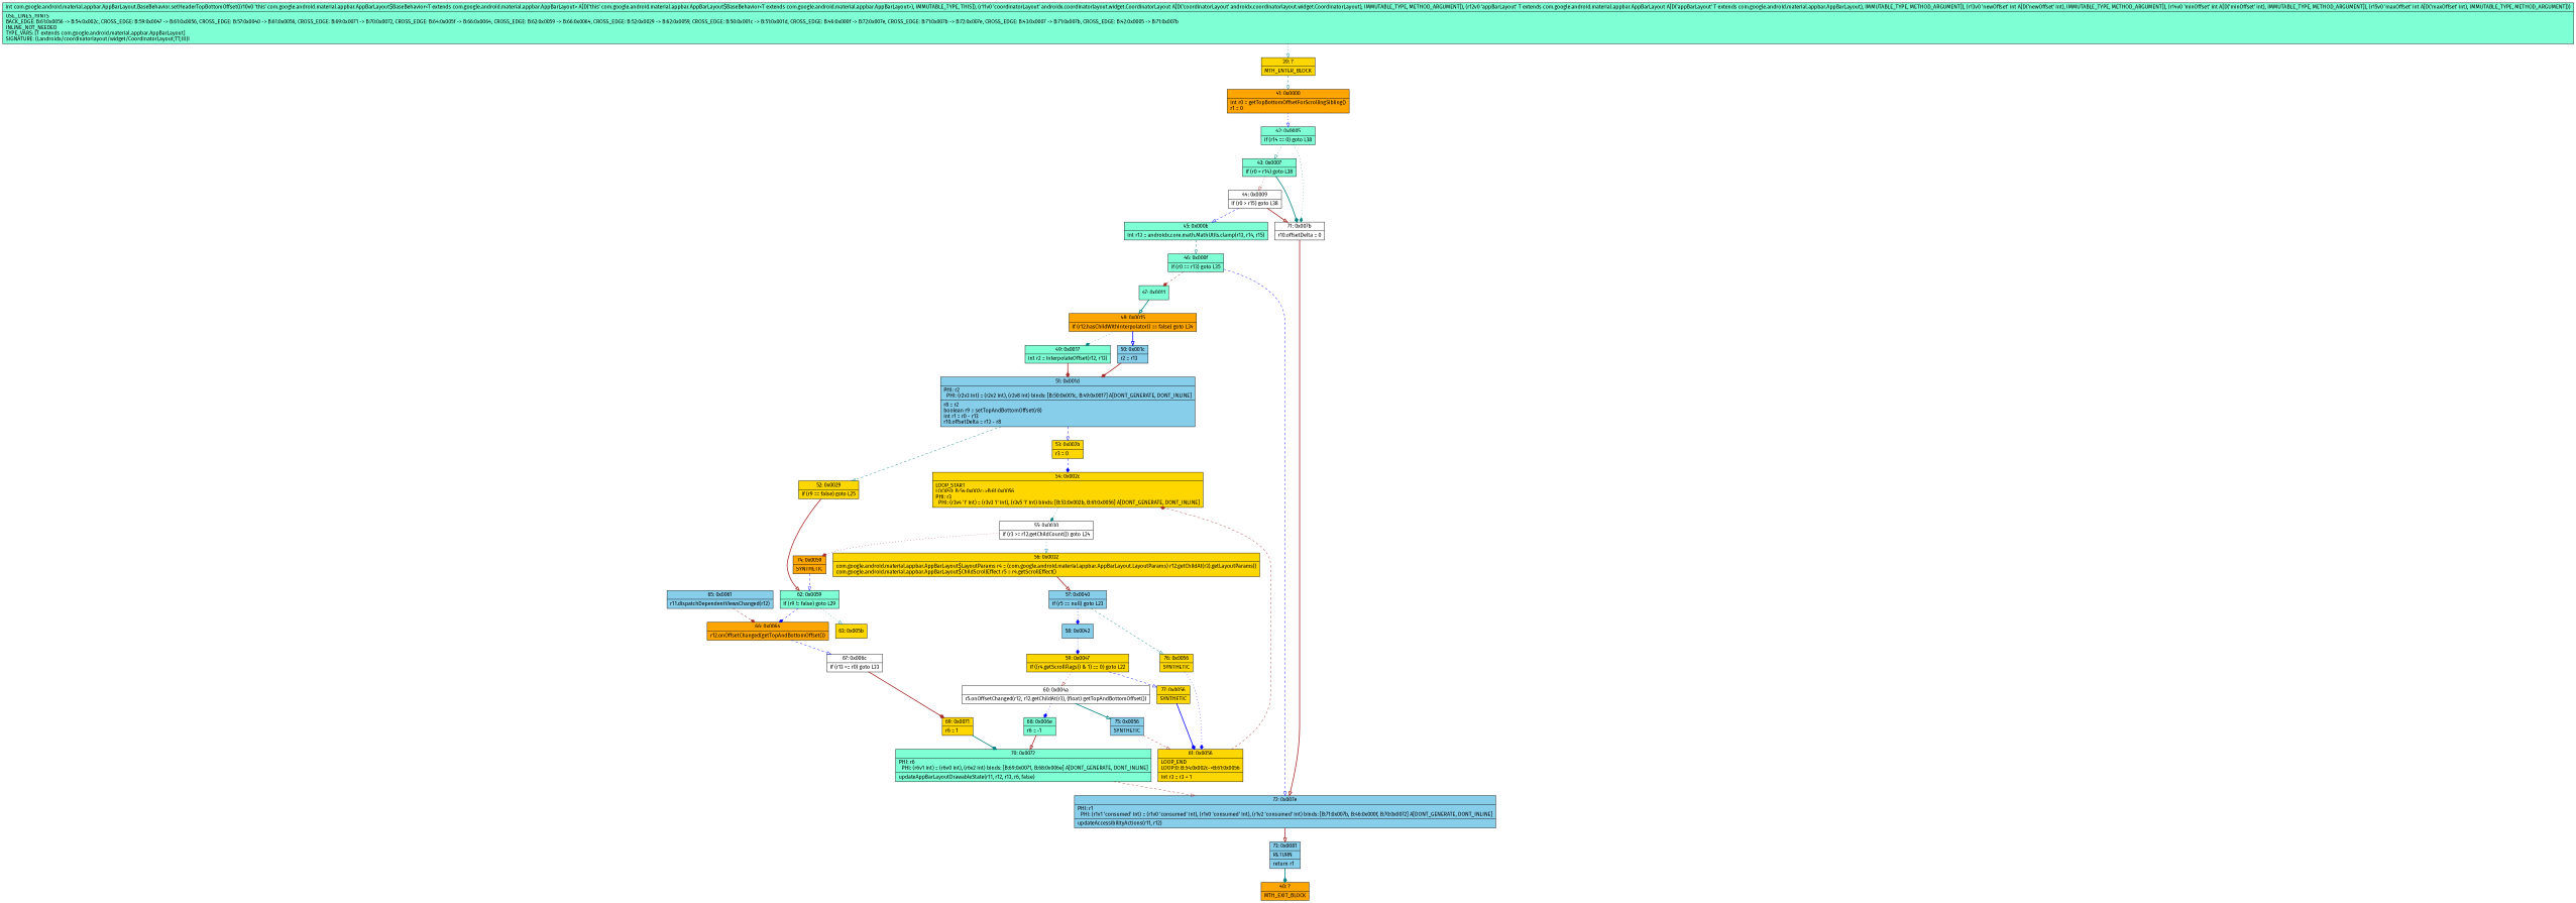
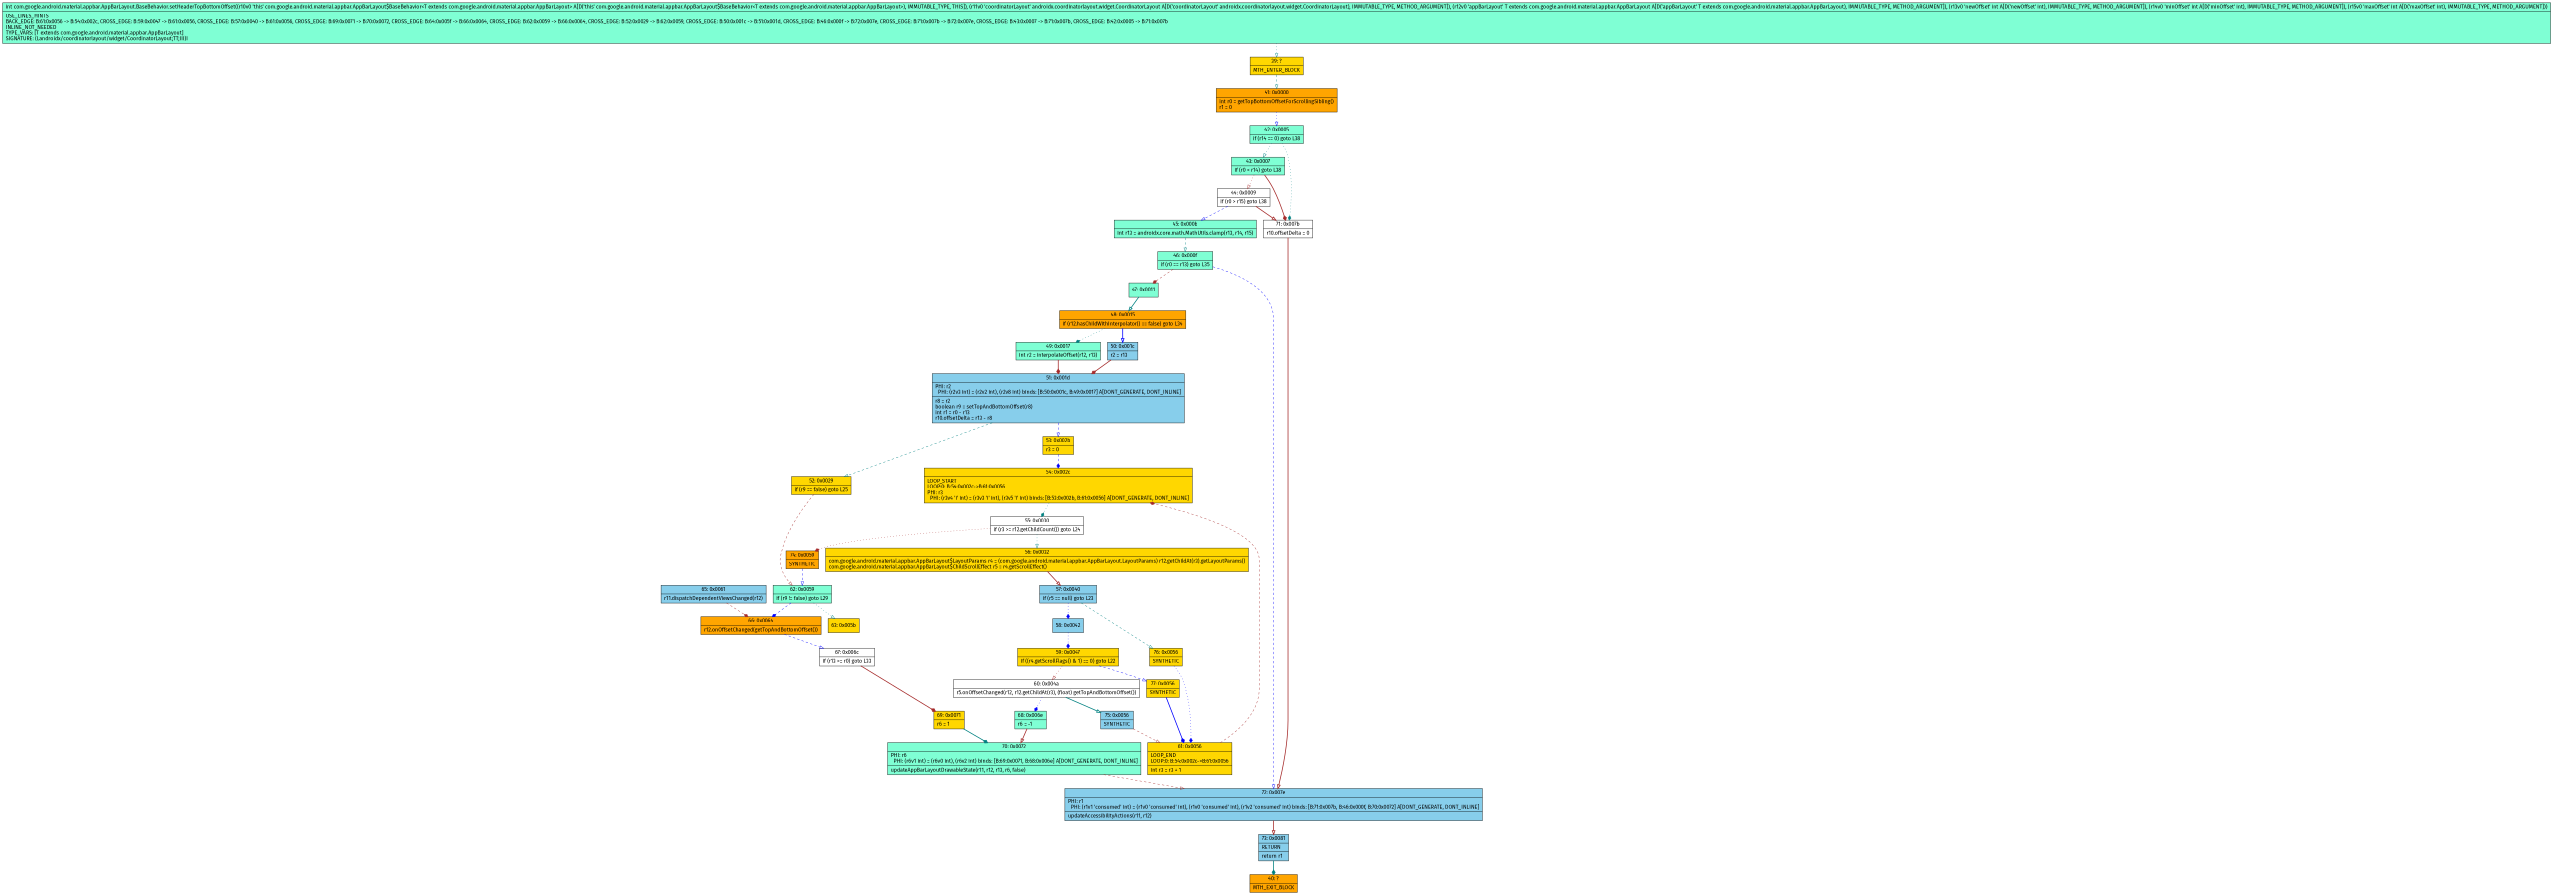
  digraph {
    fontname="Fira Sans"
    node [fillcolor=gold fontname="Fira Sans" shape=record style=filled]
    edge [arrowhead=onormal color=brown fontname="Fira Sans" style=dashed]
    n1 [label="{39\:\ ?|MTH_ENTER_BLOCK\l}"]
    n2 [fillcolor=orange label="{41\:\ 0x0000|int r0 = getTopBottomOffsetForScrollingSibling()\lr1 = 0\l}"]
    n3 [fillcolor=aquamarine label="{42\:\ 0x0005|if (r14 == 0) goto L38\l}"]
    n4 [fillcolor=aquamarine label="{43\:\ 0x0007|if (r0 \< r14) goto L38\l}"]
    n5 [fillcolor=white label="{71\:\ 0x007b|r10.offsetDelta = 0\l}"]
    n6 [fillcolor=white label="{44\:\ 0x0009|if (r0 \> r15) goto L38\l}"]
    n7 [fillcolor=skyblue label="{72\:\ 0x007e|PHI: r1 \l  PHI: (r1v1 'consumed' int) = (r1v0 'consumed' int), (r1v0 'consumed' int), (r1v2 'consumed' int) binds: [B:71:0x007b, B:46:0x000f, B:70:0x0072] A[DONT_GENERATE, DONT_INLINE]\l|updateAccessibilityActions(r11, r12)\l}"]
    n8 [fillcolor=aquamarine label="{45\:\ 0x000b|int r13 = androidx.core.math.MathUtils.clamp(r13, r14, r15)\l}"]
    n9 [fillcolor=aquamarine label="{46\:\ 0x000f|if (r0 == r13) goto L35\l}"]
    n10 [fillcolor=aquamarine label="{47\:\ 0x0011}"]
    n11 [fillcolor=orange label="{48\:\ 0x0015|if (r12.hasChildWithInterpolator() == false) goto L34\l}"]
    n12 [fillcolor=skyblue label="{73\:\ 0x0081|RETURN\l|return r1\l}"]
    n13 [fillcolor=aquamarine label="{49\:\ 0x0017|int r2 = interpolateOffset(r12, r13)\l}"]
    n14 [fillcolor=skyblue label="{50\:\ 0x001c|r2 = r13\l}"]
    n15 [fillcolor=skyblue label="{51\:\ 0x001d|PHI: r2 \l  PHI: (r2v3 int) = (r2v2 int), (r2v8 int) binds: [B:50:0x001c, B:49:0x0017] A[DONT_GENERATE, DONT_INLINE]\l|r8 = r2\lboolean r9 = setTopAndBottomOffset(r8)\lint r1 = r0 \- r13\lr10.offsetDelta = r13 \- r8\l}"]
    n16 [label="{52\:\ 0x0029|if (r9 == false) goto L25\l}"]
    n17 [label="{53\:\ 0x002b|r3 = 0\l}"]
    n18 [fillcolor=aquamarine label="{62\:\ 0x0059|if (r9 != false) goto L29\l}"]
    n19 [label="{54\:\ 0x002c|LOOP_START\lLOOP:0: B:54:0x002c\-\>B:61:0x0056\lPHI: r3 \l  PHI: (r3v4 'i' int) = (r3v3 'i' int), (r3v5 'i' int) binds: [B:53:0x002b, B:61:0x0056] A[DONT_GENERATE, DONT_INLINE]\l}"]
    n20 [label="{63\:\ 0x005b}"]
    n21 [fillcolor=orange label="{66\:\ 0x0064|r12.onOffsetChanged(getTopAndBottomOffset())\l}"]
    n22 [fillcolor=white label="{55\:\ 0x0030|if (r3 \>= r12.getChildCount()) goto L24\l}"]
    n23 [label="{56\:\ 0x0032|com.google.android.material.appbar.AppBarLayout$LayoutParams r4 = (com.google.android.material.appbar.AppBarLayout.LayoutParams) r12.getChildAt(r3).getLayoutParams()\lcom.google.android.material.appbar.AppBarLayout$ChildScrollEffect r5 = r4.getScrollEffect()\l}"]
    n24 [fillcolor=orange label="{74\:\ 0x0059|SYNTHETIC\l}"]
    n25 [fillcolor=skyblue label="{57\:\ 0x0040|if (r5 == null) goto L23\l}"]
    n26 [fillcolor=skyblue label="{58\:\ 0x0042}"]
    n27 [label="{76\:\ 0x0056|SYNTHETIC\l}"]
    n28 [label="{59\:\ 0x0047|if ((r4.getScrollFlags() & 1) == 0) goto L22\l}"]
    n29 [label="{61\:\ 0x0056|LOOP_END\lLOOP:0: B:54:0x002c\-\>B:61:0x0056\l|int r3 = r3 + 1\l}"]
    n30 [fillcolor=white label="{60\:\ 0x004a|r5.onOffsetChanged(r12, r12.getChildAt(r3), (float) getTopAndBottomOffset())\l}"]
    n31 [label="{77\:\ 0x0056|SYNTHETIC\l}"]
    n32 [fillcolor=skyblue label="{75\:\ 0x0056|SYNTHETIC\l}"]
    n33 [fillcolor=aquamarine label="{68\:\ 0x006e|r6 = \-1\l}"]
    n34 [fillcolor=white label="{67\:\ 0x006c|if (r13 \>= r0) goto L33\l}"]
    n35 [fillcolor=skyblue label="{65\:\ 0x0061|r11.dispatchDependentViewsChanged(r12)\l}"]
    n36 [label="{69\:\ 0x0071|r6 = 1\l}"]
    n37 [fillcolor=aquamarine label="{70\:\ 0x0072|PHI: r6 \l  PHI: (r6v1 int) = (r6v0 int), (r6v2 int) binds: [B:69:0x0071, B:68:0x006e] A[DONT_GENERATE, DONT_INLINE]\l|updateAppBarLayoutDrawableState(r11, r12, r13, r6, false)\l}"]
    n38 [fillcolor=orange label="{40\:\ ?|MTH_EXIT_BLOCK\l}"]
    n39 [fillcolor=aquamarine label="{int com.google.android.material.appbar.AppBarLayout.BaseBehavior.setHeaderTopBottomOffset((r10v0 'this' com.google.android.material.appbar.AppBarLayout$BaseBehavior\<T extends com.google.android.material.appbar.AppBarLayout\> A[D('this' com.google.android.material.appbar.AppBarLayout$BaseBehavior\<T extends com.google.android.material.appbar.AppBarLayout\>), IMMUTABLE_TYPE, THIS]), (r11v0 'coordinatorLayout' androidx.coordinatorlayout.widget.CoordinatorLayout A[D('coordinatorLayout' androidx.coordinatorlayout.widget.CoordinatorLayout), IMMUTABLE_TYPE, METHOD_ARGUMENT]), (r12v0 'appBarLayout' T extends com.google.android.material.appbar.AppBarLayout A[D('appBarLayout' T extends com.google.android.material.appbar.AppBarLayout), IMMUTABLE_TYPE, METHOD_ARGUMENT]), (r13v0 'newOffset' int A[D('newOffset' int), IMMUTABLE_TYPE, METHOD_ARGUMENT]), (r14v0 'minOffset' int A[D('minOffset' int), IMMUTABLE_TYPE, METHOD_ARGUMENT]), (r15v0 'maxOffset' int A[D('maxOffset' int), IMMUTABLE_TYPE, METHOD_ARGUMENT]))  | USE_LINES_HINTS\lBACK_EDGE: B:61:0x0056 \-\> B:54:0x002c, CROSS_EDGE: B:59:0x0047 \-\> B:61:0x0056, CROSS_EDGE: B:57:0x0040 \-\> B:61:0x0056, CROSS_EDGE: B:69:0x0071 \-\> B:70:0x0072, CROSS_EDGE: B:64:0x005f \-\> B:66:0x0064, CROSS_EDGE: B:62:0x0059 \-\> B:66:0x0064, CROSS_EDGE: B:52:0x0029 \-\> B:62:0x0059, CROSS_EDGE: B:50:0x001c \-\> B:51:0x001d, CROSS_EDGE: B:46:0x000f \-\> B:72:0x007e, CROSS_EDGE: B:71:0x007b \-\> B:72:0x007e, CROSS_EDGE: B:43:0x0007 \-\> B:71:0x007b, CROSS_EDGE: B:42:0x0005 \-\> B:71:0x007b\lINLINE_NOT_NEEDED\lTYPE_VARS: [T extends com.google.android.material.appbar.AppBarLayout]\lSIGNATURE: (Landroidx\/coordinatorlayout\/widget\/CoordinatorLayout;TT;III)I\l}"]
    n1 -> n2 [color=teal]
    n2 -> n3 [color=blue style=dotted]
    n3 -> n4 [color=teal style=dotted]
    n3 -> n5 [arrowhead=diamond color=teal style=dotted]
-   n4 -> n5 [arrowhead=diamond color=teal style=bold]
+   n4 -> n5 [arrowhead=diamond style=bold]
    n4 -> n6 [style=dotted]
    n5 -> n7 [style=bold]
    n6 -> n5 [style=bold]
    n6 -> n8 [color=blue]
    n7 -> n12 [style=bold]
    n8 -> n9 [color=teal]
    n9 -> n7 [color=blue]
    n9 -> n10 [arrowhead=diamond]
    n10 -> n11 [color=teal style=bold]
    n11 -> n13 [arrowhead=diamond color=teal style=dotted]
    n11 -> n14 [color=blue style=bold]
    n12 -> n38 [arrowhead=diamond color=teal style=bold]
    n13 -> n15 [arrowhead=diamond style=bold]
    n14 -> n15 [arrowhead=diamond style=bold]
    n15 -> n16 [color=teal]
    n15 -> n17 [color=blue]
-   n16 -> n18 [style=bold]
+   n16 -> n18
    n17 -> n19 [arrowhead=diamond color=blue]
    n18 -> n20 [color=teal style=dotted]
    n18 -> n21 [arrowhead=diamond color=blue]
    n19 -> n22 [arrowhead=diamond color=teal style=dotted]
    n21 -> n34 [color=blue]
    n22 -> n23 [color=teal style=dotted]
    n22 -> n24 [arrowhead=diamond style=dotted]
    n23 -> n25 [style=bold]
    n24 -> n18 [color=blue]
    n25 -> n26 [arrowhead=diamond color=blue style=dotted]
    n25 -> n27 [color=teal]
    n26 -> n28 [arrowhead=diamond color=blue style=dotted]
    n27 -> n29 [arrowhead=diamond color=blue style=dotted]
    n28 -> n30 [style=dotted]
    n28 -> n31 [color=blue]
    n29 -> n19 [arrowhead=diamond]
    n30 -> n32 [color=teal style=bold]
    n30 -> n33 [arrowhead=diamond color=blue style=dotted]
    n31 -> n29 [arrowhead=diamond color=blue style=bold]
    n32 -> n29
    n33 -> n37 [style=bold]
    n34 -> n36 [arrowhead=diamond style=bold]
    n35 -> n21 [arrowhead=diamond]
    n36 -> n37 [arrowhead=diamond color=teal style=bold]
    n37 -> n7
    n39 -> n1 [color=teal style=dotted]
  }
